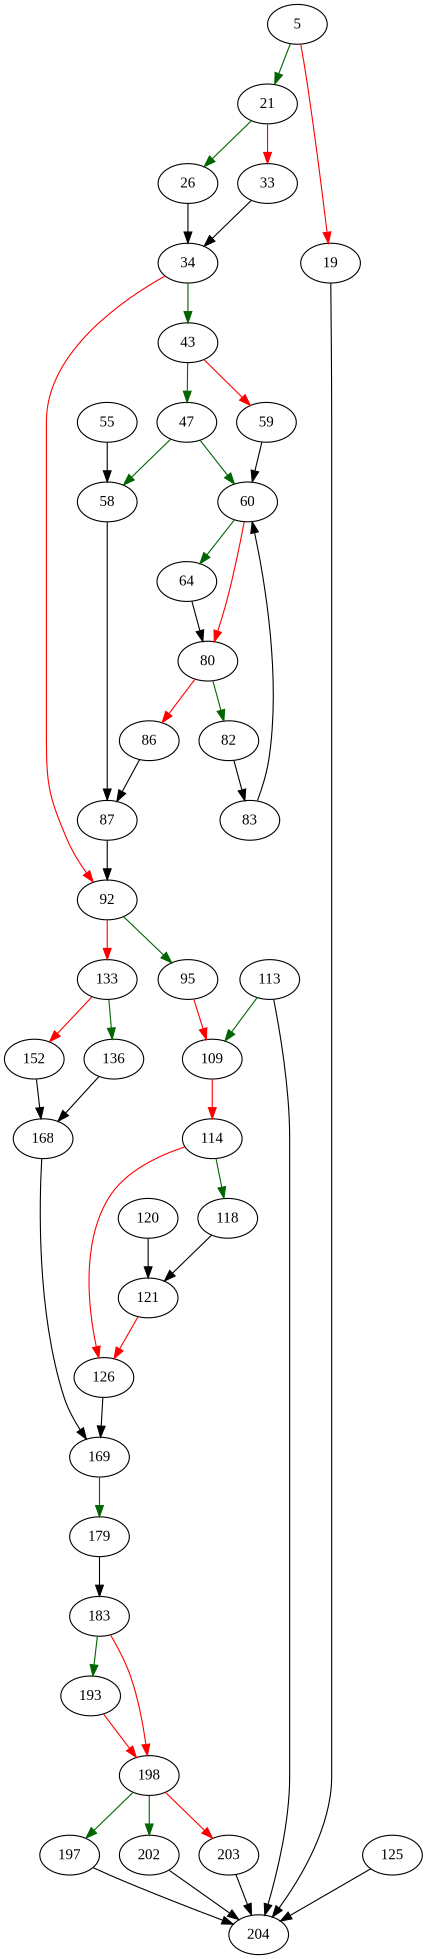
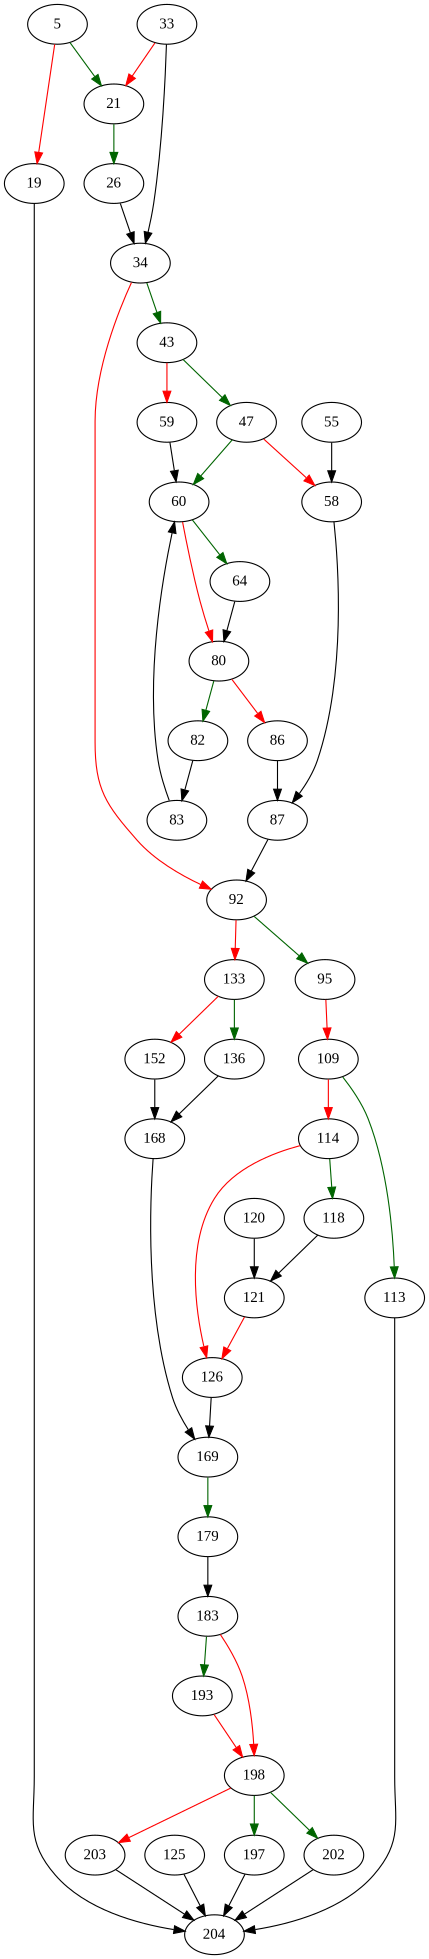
  strict digraph {
    fontname="Liberation Serif"
    node [fontname="Liberation Serif"]
    edge [fontname="Liberation Serif"]
    5 [entry=true]
    21
    19
    26
    33
    204
    34
    43
    92
    47
    59
    95
    133
    58
    60
    109
    136
    152
    55
    87
    64
    80
    82
    86
    83
    113
    114
    168
    118
    126
    121
    120
    125
    169
    179
    183
    193
    198
    197
    202
    203
    5 -> 21 [color=darkgreen cond=true]
    5 -> 19 [color=red cond=false]
    21 -> 26 [color=darkgreen cond=true]
-   21 -> 33 [color=red cond=false]
+   33 -> 21 [color=red cond=false]
    19 -> 204
    26 -> 34
    33 -> 34
    34 -> 43 [color=darkgreen cond=true]
    34 -> 92 [color=red cond=false]
    43 -> 47 [color=darkgreen cond=true]
    43 -> 59 [color=red cond=false]
    92 -> 95 [color=darkgreen cond=true]
    92 -> 133 [color=red cond=false]
-   47 -> 58 [color=darkgreen cond=false]
+   47 -> 58 [color=red cond=false]
    47 -> 60 [color=darkgreen cond=true]
    59 -> 60
    95 -> 109 [color=red cond=false]
    133 -> 136 [color=darkgreen cond=true]
    133 -> 152 [color=red cond=false]
    58 -> 87
    60 -> 64 [color=darkgreen cond=true]
    60 -> 80 [color=red cond=false]
-   113 -> 109 [color=darkgreen cond=true]
+   109 -> 113 [color=darkgreen cond=true]
    109 -> 114 [color=red cond=false]
    136 -> 168
    152 -> 168
    55 -> 58
    87 -> 92
    64 -> 80
    80 -> 82 [color=darkgreen cond=true]
    80 -> 86 [color=red cond=false]
    82 -> 83
    86 -> 87
    83 -> 60
    113 -> 204
    114 -> 118 [color=darkgreen cond=true]
    114 -> 126 [color=red cond=false]
    168 -> 169
    118 -> 121
    126 -> 169
    121 -> 126 [color=red cond=false]
    120 -> 121
    125 -> 204
    169 -> 179 [color=darkgreen cond=true]
    179 -> 183
    183 -> 193 [color=darkgreen cond=true]
    183 -> 198 [color=red cond=false]
    193 -> 198 [color=red cond=false]
    198 -> 197 [color=darkgreen cond=true]
    198 -> 202 [color=darkgreen cond=true]
    198 -> 203 [color=red cond=false]
    197 -> 204
    202 -> 204
    203 -> 204
  }
